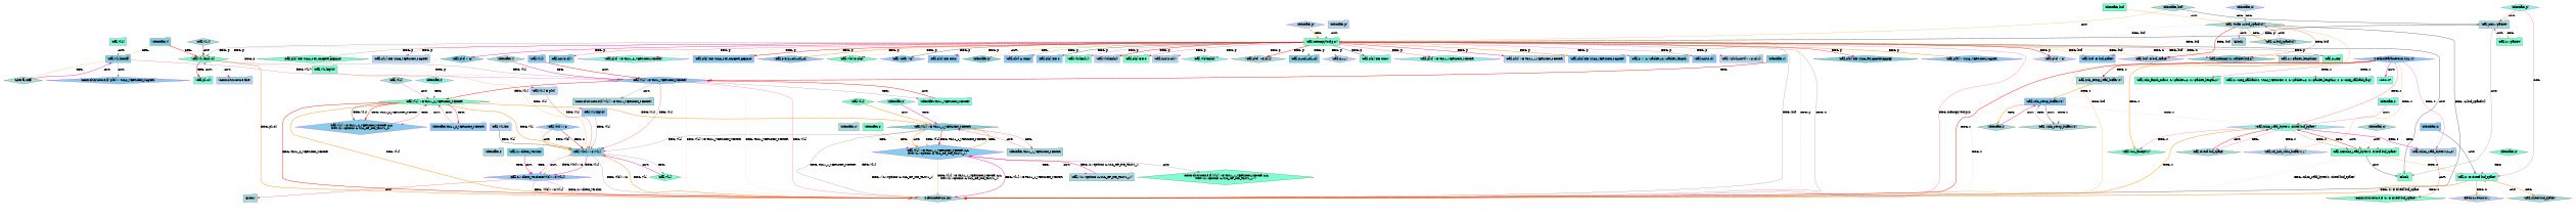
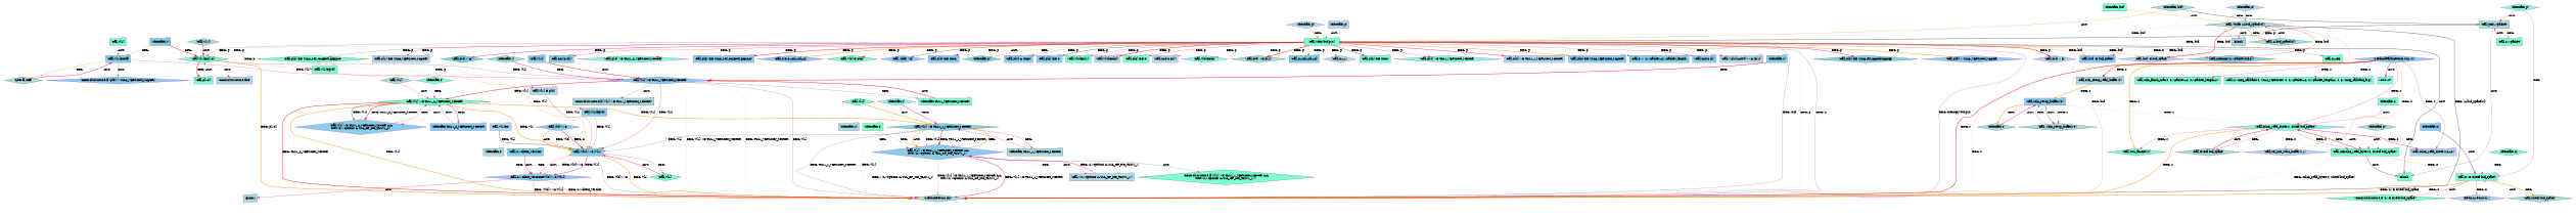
  digraph {
    node [color=darkgreen fillcolor=lightblue shape=folder style=filled]
    edge [color=deeppink style=solid]
    n1 [fillcolor=skyblue label="(Call,v[1] >= TLS1_1_VERSION_MINOR)" shape=diamond]
    n2 [color=purple fillcolor=skyblue label="(Call,v[1] >= TLS1_1_VERSION_MINOR &&\n\t\t\t\t\t!(s->options & SSL_OP_NO_TLSv1_1))" shape=diamond]
    n3 [fillcolor=skyblue label="(Call,(v[0]<<8)|v[1])"]
    n4 [label="(Identifier,TLS1_1_VERSION_MINOR)"]
    n5 [label="(MethodReturn,int)" shape=diamond]
    n6 [fillcolor=aquamarine label="(ControlStructure,if (v[1] >= TLS1_1_VERSION_MINOR &&\n\t\t\t\t\t!(s->options & SSL_OP_NO_TLSv1_1)))" shape=diamond]
    n7 [label="(Call,!(s->options & SSL_OP_NO_TLSv1_1))"]
    n8 [color=purple fillcolor=skyblue label="(Call,s->client_version=(v[0]<<8)|v[1])" shape=diamond]
    n9 [fillcolor=aquamarine label="(Call,v[1])" shape=diamond]
    n10 [fillcolor=aquamarine label="(Call,v[1] >= TLS1_2_VERSION_MINOR)" shape=diamond]
    n11 [color=purple fillcolor=skyblue label="(Call,v[1] >= TLS1_2_VERSION_MINOR &&\n\t\t\t\t\t!(s->options & SSL_OP_NO_TLSv1_2))" shape=diamond]
    n12 [color=purple fillcolor=skyblue label="(Identifier,TLS1_2_VERSION_MINOR)"]
    n13 [color=purple fillcolor=skyblue label="(Call,v[1] >= TLS1_VERSION_MINOR)" shape=diamond]
    n14 [label="(ControlStructure,if (v[1] >= TLS1_VERSION_MINOR))"]
    n15 [color=purple fillcolor=aquamarine label="(Identifier,TLS1_VERSION_MINOR)"]
    n16 [fillcolor=skyblue label="(Call,v[1]=0xff)"]
    n17 [label="(Literal,0xff)" shape=diamond]
    n18 [color=purple fillcolor=skyblue label="(ControlStructure,if (p[9] > SSL3_VERSION_MAJOR))" shape=diamond]
    n19 [fillcolor=aquamarine label="(Call,v[1]=p[10])" shape=diamond]
    n20 [color=purple fillcolor=aquamarine label="(Call,p[10])"]
    n21 [color=purple label="(ControlStructure,else)"]
-   n22 [fillcolor=aquamarine label="(Call,memcpy(buf,p,n))"]
+   n22 [fillcolor=aquamarine label="(Call,wbio(buf,p,n))"]
    n23 [fillcolor=skyblue label="(Call,p[0] == SSL3_RT_HANDSHAKE)" shape=diamond]
    n24 [color=purple fillcolor=skyblue label="(Call,p[9] > SSL3_VERSION_MAJOR)" shape=diamond]
    n25 [color=purple label="(Call,p[4] < 5)" shape=diamond]
    n26 [color=purple fillcolor=skyblue label="(Call,buf != buf_space)"]
-   n27 [label="(Call,s->packet_length=n)"]
    n28 [fillcolor=aquamarine label="(Call,p+=5)"]
    n29 [fillcolor=aquamarine label="(Call,p[2] == SSL2_MT_CLIENT_HELLO)" shape=diamond]
    n30 [color=purple label="(Call,p[1] == SSL3_VERSION_MAJOR)"]
    n31 [fillcolor=skyblue label="(Call,p[4] < 6)" shape=diamond]
    n32 [fillcolor=skyblue label="(Call,n2s(p,sil))"]
    n33 [color=purple fillcolor=aquamarine label="(Call,p[4] >= TLS1_2_VERSION_MINOR)" shape=diamond]
    n34 [color=purple fillcolor=skyblue label="(Call,p[5] == SSL3_MT_CLIENT_HELLO)"]
    n35 [color=purple fillcolor=skyblue label="(Call,p = p+csl+sil+cl)" shape=diamond]
    n36 [fillcolor=aquamarine label="(Call,v[0] = p[3])" shape=diamond]
    n37 [fillcolor=aquamarine label="(Call,v[1]=p[4])"]
    n38 [color=purple fillcolor=skyblue label="(Call,(char *)p)" shape=diamond]
    n39 [color=purple label="(Call,v[1] = p[4])"]
    n40 [fillcolor=skyblue label="(Call,memcpy(s->packet,buf,n))" shape=diamond]
    n41 [color=purple fillcolor=skyblue label="(Call,p[4] == 0x02)"]
    n42 [fillcolor=skyblue label="(Identifier,n)" shape=diamond]
    n43 [color=purple fillcolor=skyblue label="(Call,p[0] & 0x80)"]
    n44 [color=purple fillcolor=skyblue label="(Call,p[3] == 0)"]
    n45 [fillcolor=aquamarine label="(Call,v[0]=p[1])"]
    n46 [color=purple label="(Call,v[0]=p[3])"]
    n47 [fillcolor=aquamarine label="(Call,p[3] == 0)"]
    n48 [color=purple label="(Call,n2s(p,csl))"]
    n49 [color=purple fillcolor=aquamarine label="(Call,v[0]=p[3])" shape=diamond]
    n50 [fillcolor=aquamarine label="(Block,)"]
    n51 [label="(Call,p[9] >= p[1])" shape=diamond]
    n52 [fillcolor=skyblue label="(Call,p+csl+sil+cl)"]
    n53 [color=purple label="(Call,buf != buf_space)" shape=diamond]
    n54 [color=purple label="(Call,p++)" shape=diamond]
    n55 [color=purple fillcolor=aquamarine label="(Call,p[3] == 0x00)"]
    n56 [color=purple fillcolor=aquamarine label="(Call,p[4] >= TLS1_VERSION_MINOR)" shape=diamond]
    n57 [color=purple label="(Call,p[4] >= TLS1_1_VERSION_MINOR)"]
    n58 [color=purple fillcolor=skyblue label="(Call,p[3] == SSL3_VERSION_MAJOR)"]
    n59 [fillcolor=skyblue label="(Call,p <  s->packet+s->packet_length)"]
    n60 [color=purple fillcolor=skyblue label="(Call,n2s(p,cl))"]
    n61 [color=purple fillcolor=skyblue label="(Call,v[1]=p[4])"]
    n62 [color=purple label="(Call,((p[0]&0x7f)<<8)|p[1])"]
    n63 [label="(Call,*buf= &(buf_space[0]))" shape=diamond]
    n64 [label="(Block,)"]
    n65 [label="(Call,&(buf_space[0]))" shape=diamond]
    n66 [label="(Call,p=s->packet)"]
    n67 [fillcolor=aquamarine label="(Call,s->packet)"]
    n68 [color=purple fillcolor=aquamarine label="(Call,n != sizeof buf_space)"]
    n69 [label="(Call,sizeof buf_space)" shape=diamond]
    n70 [color=purple label="(Return,return(n);)" shape=diamond]
    n71 [fillcolor=aquamarine label="(ControlStructure,if (n != sizeof buf_space))" shape=diamond]
    n72 [fillcolor=aquamarine label="(Call,n=ssl23_read_bytes(s, sizeof buf_space))"]
    n73 [color=purple fillcolor=aquamarine label="(Call,ssl23_read_bytes(s, sizeof buf_space))" shape=diamond]
    n74 [label="(Call,sizeof buf_space)" shape=diamond]
    n75 [color=purple label="(Call,ssl_init_wbio_buffer(s,1))" shape=diamond]
    n76 [fillcolor=aquamarine label="(Call,SSL_accept(s))" shape=diamond]
    n77 [color=purple label="(Call,ssl23_read_bytes(s,n+2))"]
    n78 [color=purple fillcolor=skyblue label="(Call,ssl3_setup_buffers(s))"]
    n79 [label="(Call,!ssl3_setup_buffers(s))" shape=diamond]
    n80 [label="(Identifier,s)" shape=diamond]
    n81 [color=purple fillcolor=skyblue label="(MethodParameterIn,SSL *s)" shape=diamond]
    n82 [label="(Call,ssl3_setup_read_buffer(s))"]
    n83 [fillcolor=aquamarine label="(Call,ssl3_finish_mac(s, s->packet+2, s->packet_length-2))"]
    n84 [color=purple fillcolor=aquamarine label="(Call,s->msg_callback(0, SSL2_VERSION, 0, s->packet+2, s->packet_length-2, s, s->msg_callback_arg))"]
    1000147 [color=purple fillcolor=aquamarine]
    n86 [label="(Block,)"]
    n87 [label="(Call,v[1])" shape=diamond]
    n88 [fillcolor=skyblue label="(Call,s->client_version)"]
    n89 [label="(Identifier,v)" shape=diamond]
    n90 [label="(Identifier,buf)" shape=diamond]
    n91 [color=purple fillcolor=aquamarine label="(Identifier,s)"]
    n92 [color=purple fillcolor=skyblue label="(Call,v[1])"]
    n93 [color=purple label="(Call,v[1]=0)"]
    n94 [color=purple label="(Identifier,p)" shape=diamond]
    n95 [fillcolor=skyblue label="(Identifier,s)"]
    n96 [color=purple fillcolor=aquamarine label="(Call,v[1])"]
    n97 [fillcolor=aquamarine label="(Call,v[1])" shape=diamond]
    n98 [color=purple label="(Identifier,p)"]
    n99 [label="(Call,v[1])" shape=diamond]
    n100 [color=purple fillcolor=aquamarine label="(Identifier,s)" shape=diamond]
    n101 [fillcolor=aquamarine label="(Identifier,buf)"]
    n102 [label="(Identifier,s)"]
    n103 [color=purple fillcolor=aquamarine label="(Identifier,s)" shape=diamond]
    n104 [label="(Identifier,s)"]
    n105 [fillcolor=skyblue label="(Identifier,v)"]
    n106 [label="(Identifier,n)" shape=diamond]
    n107 [color=purple fillcolor=skyblue label="(Call,v[0]<<8)" shape=diamond]
    n108 [color=purple label="(Identifier,n)" shape=diamond]
    n109 [fillcolor=aquamarine label="(Identifier,s)"]
    n110 [color=purple fillcolor=skyblue label="(Identifier,n)"]
    n111 [color=purple fillcolor=aquamarine label="(Identifier,p)" shape=diamond]
    n112 [fillcolor=aquamarine label="(Identifier,n)" shape=diamond]
    n1 -> n2 [color=darkorange label="AST: " style=bold]
    n1 -> n2 [color=darkorange label="DDG: v[1]" style=dotted]
    n1 -> n2 [color=red label="DDG: TLS1_1_VERSION_MINOR" style=bold]
    n1 -> n3 [color=gray40 label="DDG: v[1]"]
    n1 -> n4 [color=red label="CFG: "]
    n1 -> n5 [color=gray40 label="DDG: TLS1_1_VERSION_MINOR"]
    n1 -> n5 [color=darkorange label="DDG: v[1]" style=dotted]
    n2 -> n1 [color=darkorange label="CFG: " style=bold]
    n2 -> n5 [label="DDG: v[1] >= TLS1_1_VERSION_MINOR" style=bold]
    n2 -> n5 [color=darkorange label="DDG: !(s->options & SSL_OP_NO_TLSv1_1)" style=dotted]
    n2 -> n5 [color=darkorange label="DDG: v[1] >= TLS1_1_VERSION_MINOR &&\n\t\t\t\t\t!(s->options & SSL_OP_NO_TLSv1_1)"]
    n2 -> n6 [color=gray40 label="AST: "]
    n2 -> n7 [label="CFG: " style=dotted]
    n3 -> n5 [color=gray40 label="DDG: v[0]<<8"]
    n3 -> n5 [color=darkorange label="DDG: v[1]" style=bold]
    n3 -> n8 [label="AST: "]
    n3 -> n8 [color=darkorange label="DDG: v[0]<<8"]
    n3 -> n8 [label="DDG: v[1]" style=bold]
    n3 -> n9 [color=gray40 label="CFG: "]
    n4 -> n1 [color=red label="AST: "]
    n7 -> n2 [label="AST: " style=dotted]
    n7 -> n2 [label="DDG: s->options & SSL_OP_NO_TLSv1_1" style=bold]
    n8 -> n3 [color=darkorange label="CFG: " style=dotted]
    n8 -> n5 [label="DDG: s->client_version"]
    n8 -> n5 [label="DDG: (v[0]<<8)|v[1]"]
    n8 -> n86 [color=red label="AST: "]
    n9 -> n3 [label="AST: " style=bold]
    n10 -> n1 [color=darkorange label="DDG: v[1]" style=bold]
    n10 -> n3 [color=darkorange label="DDG: v[1]" style=bold]
    n10 -> n5 [color=darkorange label="DDG: v[1]" style=bold]
    n10 -> n5 [color=red label="DDG: TLS1_2_VERSION_MINOR" style=bold]
    n10 -> n11 [label="AST: " style=dotted]
    n10 -> n11 [color=gray40 label="DDG: v[1]" style=bold]
    n10 -> n11 [color=red label="DDG: TLS1_2_VERSION_MINOR" style=bold]
    n10 -> n12 [label="CFG: " style=bold]
    n11 -> n10 [color=red label="CFG: "]
    n12 -> n10 [color=red label="AST: "]
    n13 -> n3 [color=red label="DDG: v[1]"]
    n13 -> n5 [color=gray40 label="DDG: v[1] >= TLS1_VERSION_MINOR" style=dotted]
    n13 -> n5 [color=gray40 label="DDG: TLS1_VERSION_MINOR" style=dotted]
    n13 -> n5 [label="DDG: v[1]"]
    n13 -> n10 [color=red label="DDG: v[1]" style=bold]
    n13 -> n14 [color=gray40 label="AST: "]
    n13 -> n15 [color=gray40 label="CFG: "]
    n15 -> n13 [color=red label="AST: " style=bold]
    n16 -> n13 [label="DDG: v[1]"]
    n16 -> n17 [color=darkorange label="CFG: "]
    n16 -> n18 [color=gray40 label="AST: "]
    n17 -> n16 [label="AST: " style=bold]
    n19 -> n5 [color=darkorange label="DDG: p[10]" style=bold]
    n19 -> n13 [color=gray40 label="DDG: v[1]"]
    n19 -> n20 [color=red label="CFG: " style=bold]
    n19 -> n21 [color=red label="AST: " style=dotted]
    n20 -> n19 [color=gray40 label="AST: " style=dotted]
    n22 -> n5 [color=gray40 label="DDG: buf"]
    n22 -> n5 [color=red label="DDG: p" style=dotted]
    n22 -> n5 [color=gray40 label="DDG: n"]
    n22 -> n5 [label="DDG: memcpy(buf,p,n)"]
    n22 -> n19 [color=gray40 label="DDG: p"]
    n22 -> n23 [label="DDG: p" style=bold]
    n22 -> n24 [color=darkorange label="DDG: p" style=bold]
    n22 -> n25 [color=red label="DDG: p" style=bold]
    n22 -> n26 [color=darkorange label="DDG: buf"]
-   n22 -> n27 [color=darkorange label="DDG: n"]
    n22 -> n28 [color=gray40 label="DDG: p"]
    n22 -> n29 [color=gray40 label="DDG: p"]
    n22 -> n30 [label="DDG: p"]
    n22 -> n31 [label="DDG: p" style=bold]
    n22 -> n32 [color=red label="DDG: p"]
    n22 -> n33 [color=red label="DDG: p" style=dotted]
    n22 -> n34 [color=red label="DDG: p" style=bold]
    n22 -> n35 [color=darkorange label="DDG: p" style=bold]
    n22 -> n36 [color=red label="DDG: p" style=dotted]
    n22 -> n37 [color=red label="DDG: p" style=dotted]
    n22 -> n38 [color=gray40 label="DDG: p" style=bold]
    n22 -> n39 [label="DDG: p" style=dotted]
    n22 -> n40 [color=red label="DDG: buf" style=dotted]
    n22 -> n40 [label="DDG: n" style=dotted]
    n22 -> n41 [color=red label="DDG: p" style=dotted]
    n22 -> n42 [color=darkorange label="CFG: "]
    n22 -> n43 [color=gray40 label="DDG: p"]
    n22 -> n44 [color=gray40 label="DDG: p" style=bold]
    n22 -> n45 [label="DDG: p"]
    n22 -> n46 [color=red label="DDG: p" style=bold]
    n22 -> n47 [color=red label="DDG: p"]
    n22 -> n48 [label="DDG: p" style=dotted]
    n22 -> n49 [color=gray40 label="DDG: p" style=dotted]
    n22 -> n50 [color=gray40 label="AST: " style=bold]
    n22 -> n51 [color=red label="DDG: p" style=bold]
    n22 -> n52 [color=gray40 label="DDG: p" style=dotted]
    n22 -> n53 [color=darkorange label="DDG: buf"]
    n22 -> n54 [color=gray40 label="DDG: p" style=dotted]
    n22 -> n55 [color=gray40 label="DDG: p" style=bold]
    n22 -> n56 [color=red label="DDG: p"]
    n22 -> n57 [label="DDG: p" style=bold]
    n22 -> n58 [color=darkorange label="DDG: p" style=bold]
    n22 -> n59 [label="DDG: p" style=dotted]
    n22 -> n60 [label="DDG: p"]
    n22 -> n61 [label="DDG: p" style=dotted]
    n22 -> n62 [label="DDG: p" style=dotted]
    n37 -> n3 [color=darkorange label="DDG: v[1]"]
    n39 -> n3 [color=red label="DDG: v[1]"]
    n42 -> n22 [color=darkorange label="AST: " style=dotted]
    n61 -> n3 [color=gray40 label="DDG: v[1]"]
    n63 -> n5 [color=darkorange label="DDG: buf"]
    n63 -> n5 [color=gray40 label="DDG: &(buf_space[0])" style=bold]
    n63 -> n22 [color=gray40 label="DDG: buf" style=dotted]
    n63 -> n26 [label="DDG: buf" style=dotted]
    n63 -> n40 [color=red label="DDG: buf"]
    n63 -> n53 [color=red label="DDG: buf" style=bold]
    n63 -> n64 [label="AST: "]
    n63 -> n65 [color=darkorange label="CFG: " style=bold]
    n65 -> n63 [color=red label="AST: "]
    n66 -> n22 [color=gray40 label="DDG: p" style=bold]
    n66 -> n50 [color=gray40 label="AST: "]
    n66 -> n67 [color=darkorange label="CFG: "]
    n67 -> n66 [label="AST: "]
    n68 -> n5 [color=darkorange label="DDG: n" style=dotted]
    n68 -> n5 [color=darkorange label="DDG: n != sizeof buf_space" style=bold]
    n68 -> n69 [color=darkorange label="CFG: " style=bold]
    n68 -> n70 [color=darkorange label="DDG: n" style=bold]
-   n77 -> n71 [color=red label="AST: "]
+   n68 -> n71 [color=red label="AST: "]
    n69 -> n68 [color=darkorange label="AST: " style=dotted]
    n72 -> n5 [label="DDG: ssl23_read_bytes(s, sizeof buf_space)" style=dotted]
    n72 -> n50 [color=gray40 label="AST: " style=bold]
    n72 -> n68 [color=darkorange label="DDG: n"]
    n72 -> n73 [color=red label="CFG: " style=bold]
    n73 -> n5 [color=darkorange label="DDG: s" style=bold]
    n73 -> n72 [color=red label="AST: " style=dotted]
    n73 -> n72 [color=gray40 label="DDG: s"]
    n73 -> n74 [label="CFG: "]
    n73 -> n75 [color=darkorange label="DDG: s" style=dotted]
    n73 -> n76 [label="DDG: s"]
    n73 -> n77 [label="DDG: s" style=bold]
    n74 -> n73 [color=red label="AST: " style=bold]
    n78 -> n5 [label="DDG: s" style=dotted]
    n78 -> n73 [color=gray40 label="DDG: s" style=dotted]
    n78 -> n79 [color=gray40 label="AST: " style=bold]
    n78 -> n79 [color=red label="DDG: s" style=dotted]
    n78 -> n80 [color=darkorange label="CFG: " style=bold]
    n79 -> n78 [color=gray40 label="CFG: "]
    n80 -> n78 [label="AST: " style=bold]
    n81 -> n5 [color=red label="DDG: s" style=bold]
    n81 -> n73 [color=red label="DDG: s"]
    n81 -> n75 [color=darkorange label="DDG: s"]
    n81 -> n76 [color=darkorange label="DDG: s" style=bold]
    n81 -> n77 [label="DDG: s"]
    n81 -> n82 [color=red label="DDG: s" style=bold]
    n81 -> n83 [label="DDG: s"]
    n81 -> n84 [color=gray40 label="DDG: s" style=dotted]
    n81 -> 1000147 [label="AST: " style=bold]
    n82 -> n78 [color=darkorange label="DDG: s" style=bold]
    n87 -> n10 [label="AST: "]
    n88 -> n8 [label="AST: " style=bold]
    n89 -> n13 [label="CFG: " style=bold]
    n90 -> n22 [color=darkorange label="AST: "]
    n90 -> n66 [color=gray40 label="CFG: " style=bold]
    n91 -> n73 [label="AST: "]
    n92 -> n13 [color=red label="AST: " style=bold]
    n93 -> n3 [color=gray40 label="DDG: v[1]" style=bold]
    n94 -> n22 [color=darkorange label="CFG: " style=bold]
    n95 -> n13 [color=red label="CFG: " style=bold]
    n96 -> n16 [color=gray40 label="AST: " style=dotted]
    n97 -> n1 [color=darkorange label="AST: " style=bold]
    n98 -> n22 [color=gray40 label="AST: " style=dotted]
    n99 -> n19 [color=red label="AST: " style=bold]
    n100 -> n10 [label="CFG: " style=dotted]
    n101 -> n63 [color=darkorange label="AST: "]
    n102 -> n2 [label="CFG: " style=dotted]
    n103 -> n1 [label="CFG: " style=bold]
    n104 -> n8 [label="CFG: " style=dotted]
    n105 -> n16 [color=darkorange label="CFG: "]
    n105 -> n19 [color=red label="CFG: " style=bold]
    n106 -> n72 [color=red label="AST: " style=dotted]
    n107 -> n3 [color=darkorange label="AST: " style=bold]
    n107 -> n3 [color=darkorange label="DDG: v[0]" style=dotted]
    n107 -> n3 [color=red label="DDG: 8" style=bold]
    n108 -> n63 [color=gray40 label="CFG: "]
    n109 -> n2 [color=darkorange label="CFG: "]
    n110 -> n68 [color=gray40 label="AST: " style=bold]
    n110 -> n72 [color=gray40 label="CFG: " style=dotted]
    n111 -> n66 [color=red label="AST: "]
    n111 -> n68 [label="CFG: "]
    n112 -> n68 [label="CFG: " style=dotted]
  }
